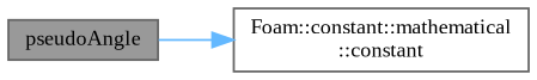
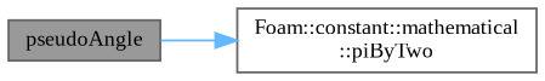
  digraph {
    rankdir=LR
    fontname="Liberation Serif"
    node [fontname="Liberation Serif" fontsize=10 shape=box style=filled]
    n1 [color=gray40 fillcolor=grey60 fontcolor=black height=0.2 label=pseudoAngle width=0.4]
-   n2 [color=grey40 fillcolor=white height=0.2 label="Foam::constant::mathematical\l::constant" width=0.4]
+   n2 [color=grey40 fillcolor=white height=0.2 label="Foam::constant::mathematical\l::piByTwo" width=0.4]
    n1 -> n2 [color=steelblue1 fontname="Liberation Serif" fontsize=10 labelfontname=Helvetica labelfontsize=10 style=solid]
  }
